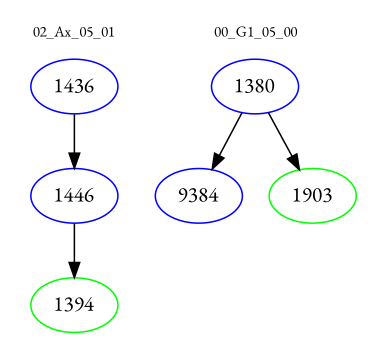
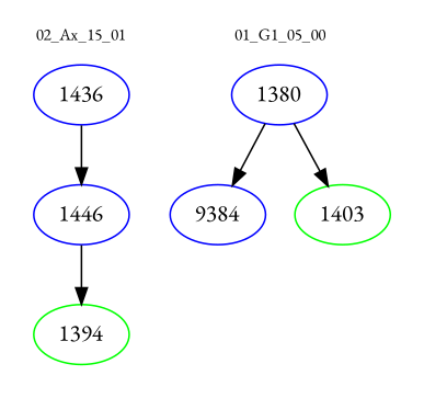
  digraph {
    fontname="EB Garamond"
    node [color=blue fontname="EB Garamond"]
    edge [color=black fontname="EB Garamond"]
    n1 [label=1436]
    n2 [color=green label=1394]
    n3 [label=1446]
    n4 [label=1380]
    n5 [label=9384]
-   n6 [color=green label=1903]
+   n6 [color=green label=1403]
    subgraph cluster_1 {
      color=white
      fontsize=10
-     label="02_Ax_05_01"
+     label="02_Ax_15_01"
      n1
      n2
      n3
    }
    subgraph cluster_2 {
      color=white
      fontsize=10
-     label="00_G1_05_00"
+     label="01_G1_05_00"
      n4
      n5
      n6
    }
    n1 -> n3
    n3 -> n2
    n4 -> n5
    n4 -> n6
  }
